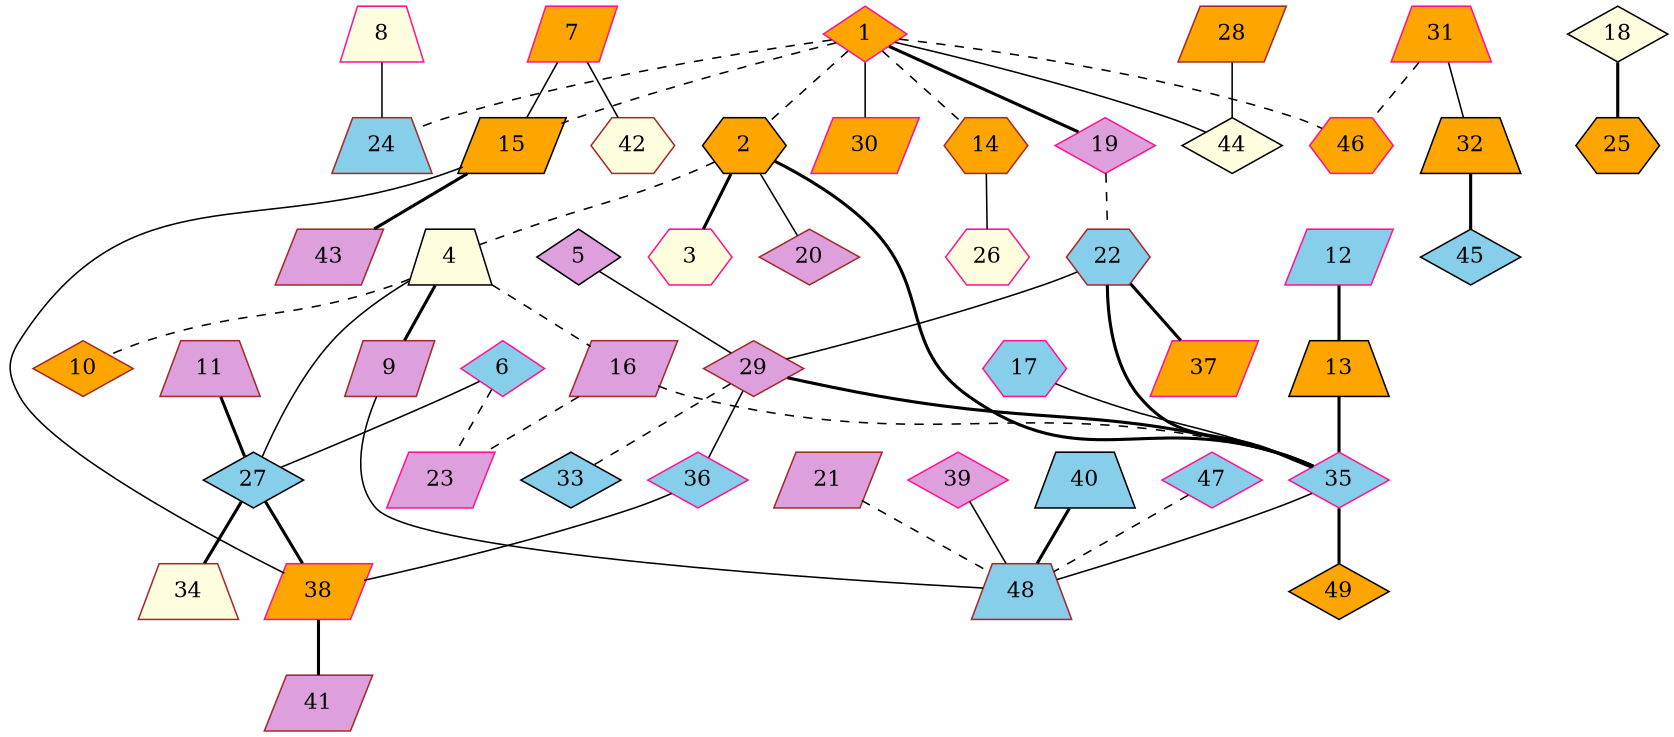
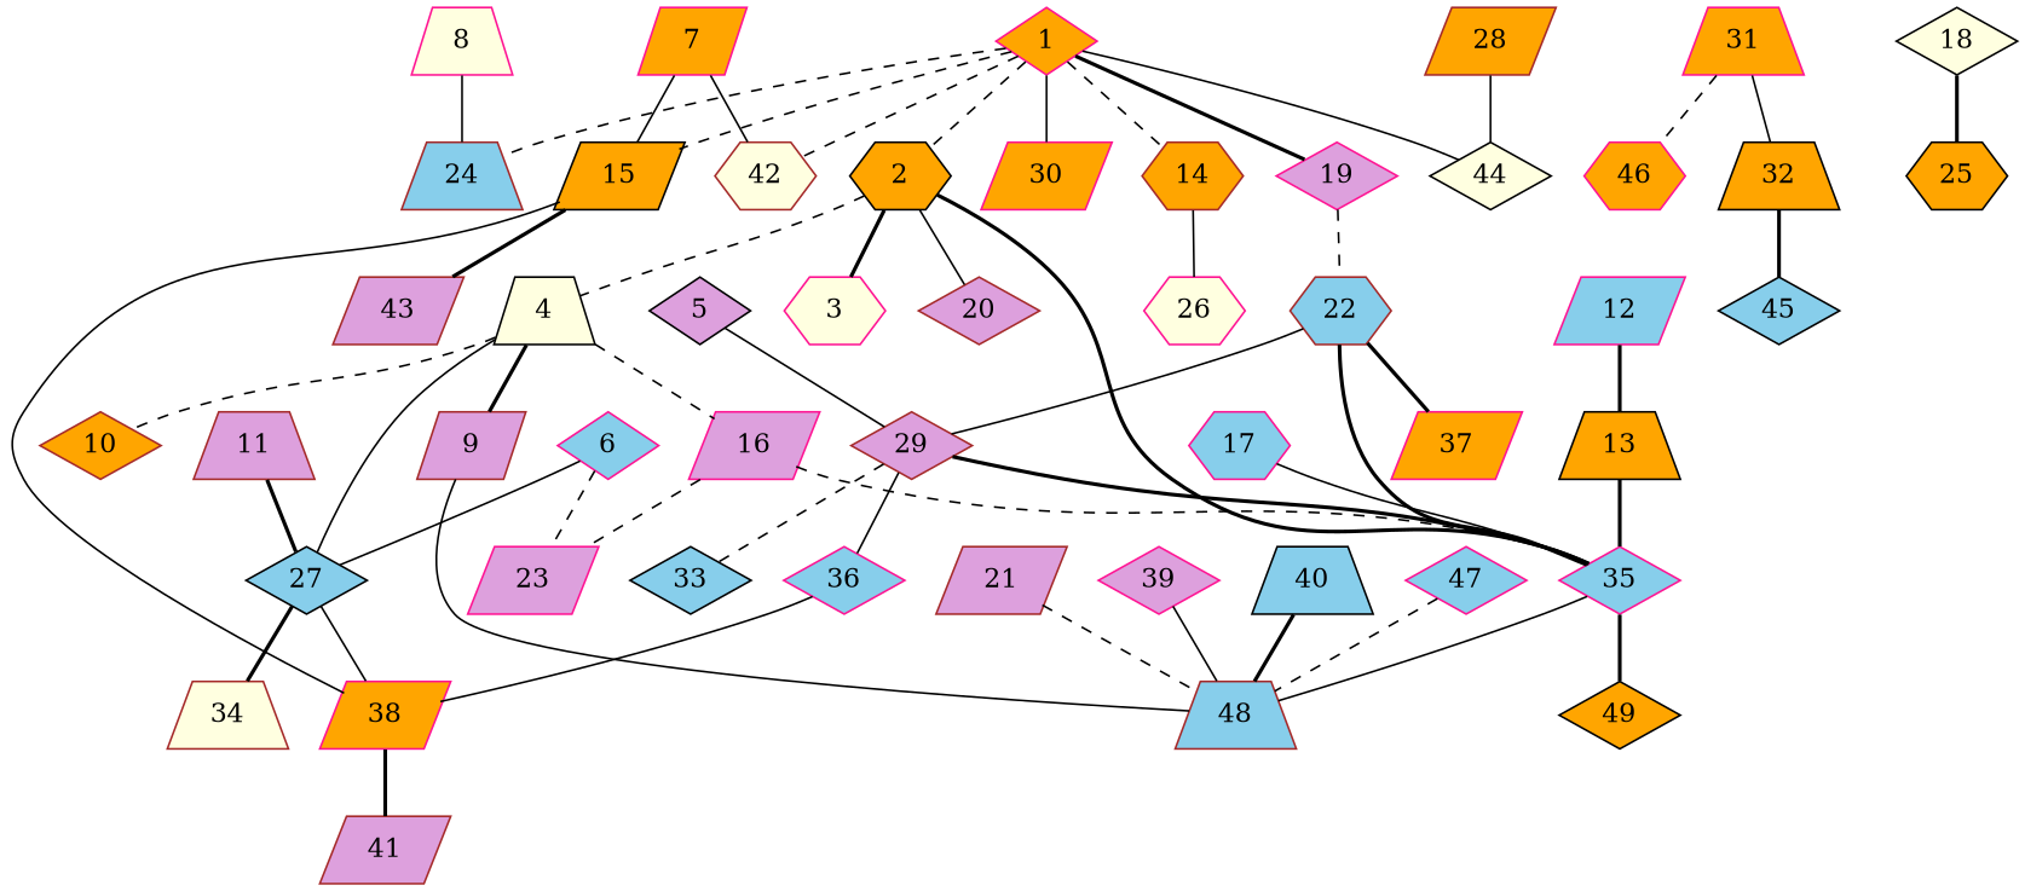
  graph {
    node [color=deeppink fillcolor=orange shape=diamond style=filled]
    edge [style=solid weight=1.0]
    2 [color=black shape=hexagon]
    1
    14 [color=brown shape=hexagon]
    15 [color=black shape=parallelogram]
    19 [fillcolor=plum]
    24 [color=brown fillcolor=skyblue shape=trapezium]
    30 [shape=parallelogram]
    44 [color=black fillcolor=lightyellow]
    46 [shape=hexagon]
    3 [fillcolor=lightyellow shape=hexagon]
    4 [color=black fillcolor=lightyellow shape=trapezium]
    20 [color=brown fillcolor=plum]
    35 [fillcolor=skyblue]
    26 [fillcolor=lightyellow shape=hexagon]
    38 [shape=parallelogram]
    43 [color=brown fillcolor=plum shape=parallelogram]
    22 [color=brown fillcolor=skyblue shape=hexagon]
    9 [color=brown fillcolor=plum shape=parallelogram]
    10 [color=brown]
-   16 [color=brown fillcolor=plum shape=parallelogram]
+   16 [fillcolor=plum shape=parallelogram]
    27 [color=black fillcolor=skyblue]
    48 [color=brown fillcolor=skyblue shape=trapezium]
    49 [color=black]
    23 [fillcolor=plum shape=parallelogram]
    34 [color=brown fillcolor=lightyellow shape=trapezium]
    5 [color=black fillcolor=plum]
    29 [color=brown fillcolor=plum]
    33 [color=black fillcolor=skyblue]
    36 [fillcolor=skyblue]
    6 [fillcolor=skyblue]
    7 [shape=parallelogram]
    42 [color=brown fillcolor=lightyellow shape=hexagon]
    8 [fillcolor=lightyellow shape=trapezium]
    11 [color=brown fillcolor=plum shape=trapezium]
    12 [fillcolor=skyblue shape=parallelogram]
    13 [color=black shape=trapezium]
    41 [color=brown fillcolor=plum shape=parallelogram]
    17 [fillcolor=skyblue shape=hexagon]
    18 [color=black fillcolor=lightyellow]
    25 [color=black shape=hexagon]
    37 [shape=parallelogram]
    21 [color=brown fillcolor=plum shape=parallelogram]
    28 [color=brown shape=parallelogram]
    31 [shape=trapezium]
    32 [color=black shape=trapezium]
    45 [color=black fillcolor=skyblue]
    39 [fillcolor=plum]
    40 [color=black fillcolor=skyblue shape=trapezium]
    47 [fillcolor=skyblue]
    2 -- 3 [style=bold]
    2 -- 4 [style=dashed]
    2 -- 20
    2 -- 35 [style=bold]
    1 -- 2 [style=dashed]
    1 -- 14 [style=dashed]
    1 -- 15 [style=dashed]
    1 -- 19 [style=bold]
    1 -- 24 [style=dashed]
    1 -- 30
    1 -- 44
-   1 -- 46 [style=dashed]
+   1 -- 42 [style=dashed]
    14 -- 26
    15 -- 38
    15 -- 43 [style=bold]
    19 -- 22 [style=dashed]
    4 -- 9 [style=bold]
    4 -- 10 [style=dashed]
    4 -- 16 [style=dashed]
    4 -- 27
    35 -- 48
    35 -- 49 [style=bold]
    38 -- 41 [style=bold]
    22 -- 35 [style=bold]
    22 -- 29
    22 -- 37 [style=bold]
    9 -- 48
    16 -- 35 [style=dashed]
    16 -- 23 [style=dashed]
-   27 -- 38 [style=bold]
+   27 -- 38
    27 -- 34 [style=bold]
    5 -- 29
    29 -- 35 [style=bold]
    29 -- 33 [style=dashed]
    29 -- 36
    36 -- 38
    6 -- 27
    6 -- 23 [style=dashed]
    7 -- 15
    7 -- 42
    8 -- 24
    11 -- 27 [style=bold]
    12 -- 13 [style=bold]
    13 -- 35 [style=bold]
    17 -- 35
    18 -- 25 [style=bold]
    21 -- 48 [style=dashed]
    28 -- 44
    31 -- 46 [style=dashed]
    31 -- 32
    32 -- 45 [style=bold]
    39 -- 48
    40 -- 48 [style=bold]
    47 -- 48 [style=dashed]
  }
